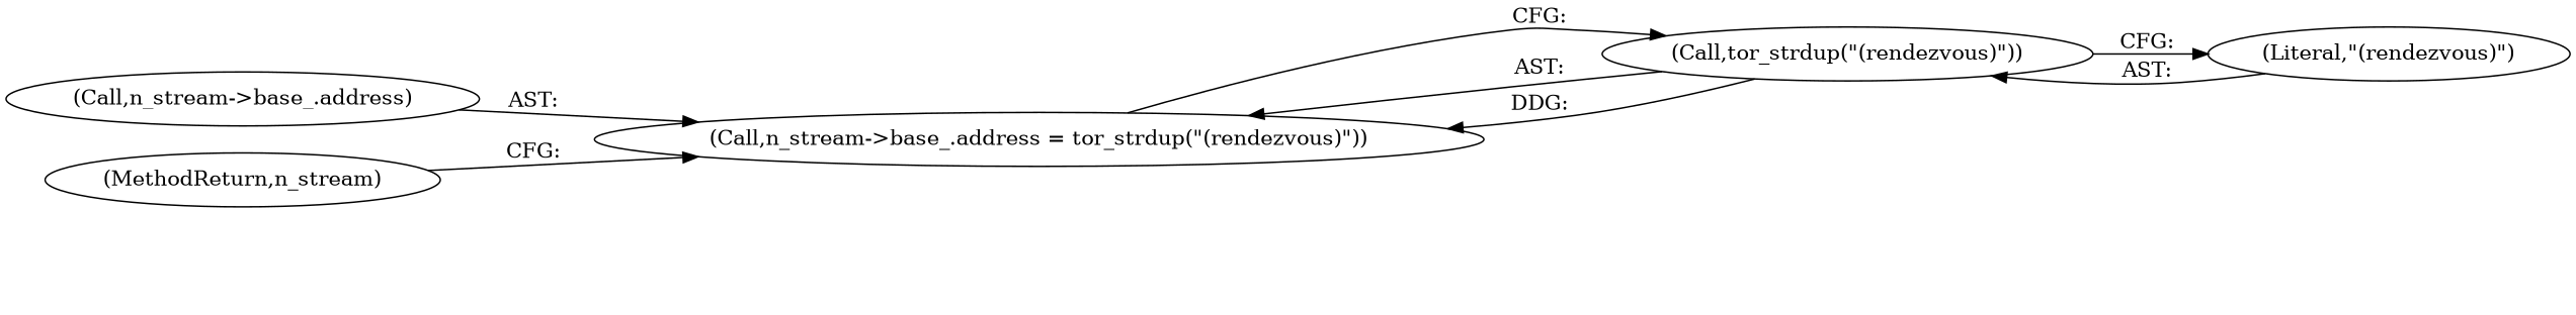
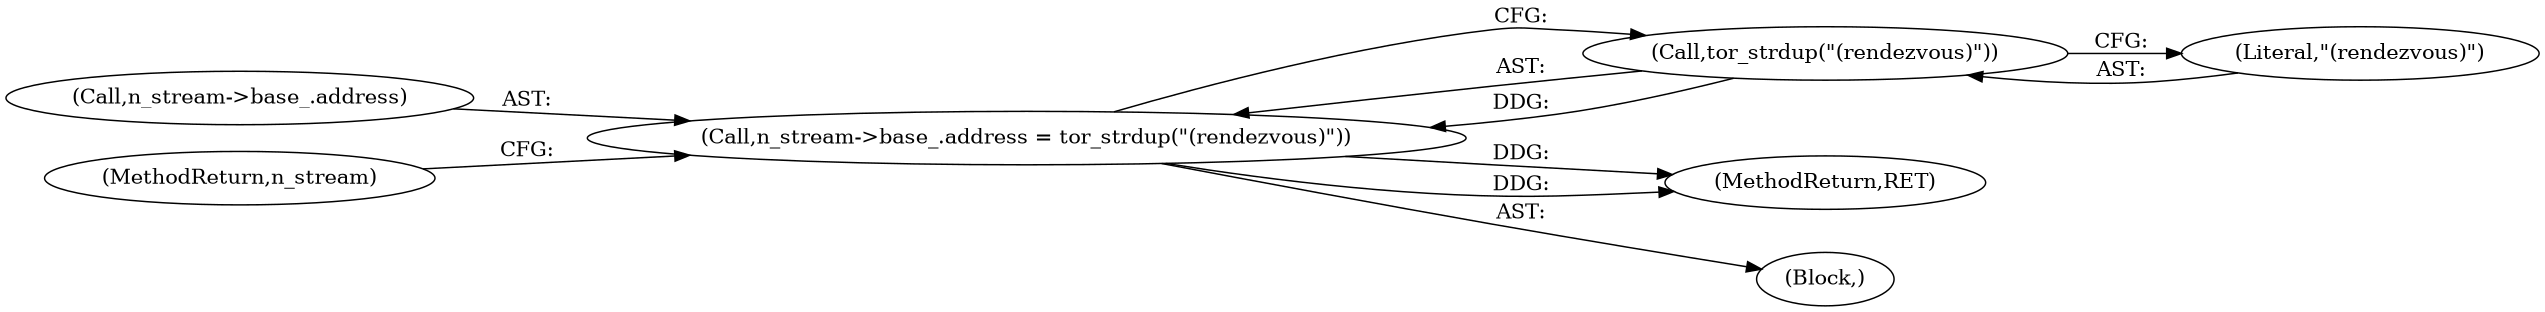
  digraph {
    rankdir=LR
    n1 [label="(Call,n_stream->base_.address = tor_strdup(\"(rendezvous)\"))"]
    n2 [label="(Call,tor_strdup(\"(rendezvous)\"))"]
+   n3 [label="(MethodReturn,RET)"]
+   n4 [label="(Block,)"]
    n5 [label="(Literal,\"(rendezvous)\")"]
    n6 [label="(Call,n_stream->base_.address)"]
    n7 [label="(MethodReturn,n_stream)"]
    n1 -> n2 [label="CFG: "]
+   n1 -> n3 [label="DDG: "]
+   n1 -> n3 [label="DDG: "]
+   n1 -> n4 [label="AST: "]
    n2 -> n1 [label="AST: "]
    n2 -> n1 [label="DDG: "]
    n2 -> n5 [label="CFG: "]
    n5 -> n2 [label="AST: "]
    n6 -> n1 [label="AST: "]
    n7 -> n1 [label="CFG: "]
  }
